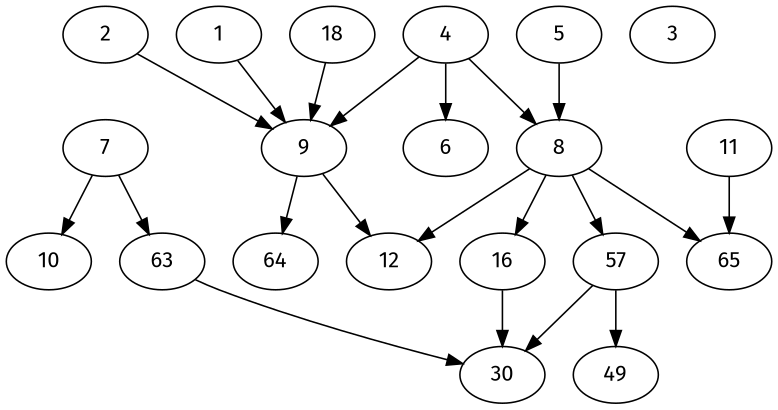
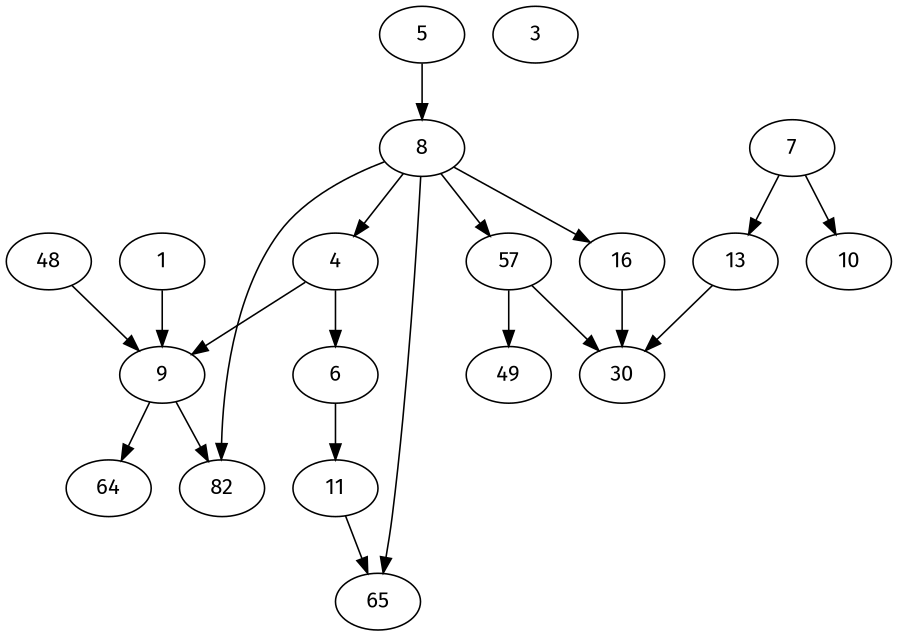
  digraph {
    fontname="Fira Sans"
    node [alpha=0.12 fontname="Fira Sans"]
    edge [fontname="Fira Sans"]
    1 [expect_size=27126784]
    9 [alpha=0.03 expect_size=46464000]
-   12 [alpha=0.13 expect_size=21937152]
+   12 [alpha=0.13 expect_size=21937152 label=82]
    n4 [alpha=0.10 expect_size=41499648 label=64]
-   18 [alpha=0.10 expect_size=21960704]
-   2 [expect_size=50499584]
+   18 [alpha=0.10 expect_size=21960704 label=48]
    3 [alpha=0.16 expect_size=52187136]
    4 [alpha=0.18 expect_size=17100800]
    8 [alpha=0.15 expect_size=21470208]
    6 [alpha=0.07 expect_size=45771776]
    n11 [alpha=0.03 expect_size=36975616 label=65]
    16 [expect_size=28600320]
    n13 [alpha=0.01 expect_size=44447744 label=57]
    11 [alpha=0.09 expect_size=41587712]
    n15 [alpha=0.18 expect_size=18823168 label=30]
    n16 [alpha=0.01 expect_size=10761216 label=49]
    5 [alpha=0.16 expect_size=25402368]
    7 [alpha=0.10 expect_size=46357504]
    10 [alpha=0.19 expect_size=38459392]
-   13 [alpha=0.05 expect_size=50665472 label=63]
+   13 [alpha=0.05 expect_size=50665472]
    1 -> 9
    9 -> 12
    9 -> n4
    18 -> 9
-   2 -> 9
    4 -> 9
-   4 -> 8
+   8 -> 4
    4 -> 6
    8 -> 12
    8 -> n11
    8 -> 16
    8 -> n13
+   6 -> 11
    16 -> n15
    n13 -> n15
    n13 -> n16
    11 -> n11
    5 -> 8
    7 -> 10
    7 -> 13
    13 -> n15
  }
